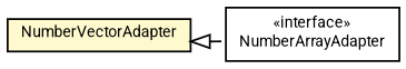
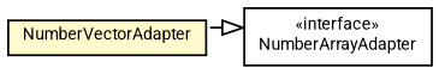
  digraph {
    nodesep=0.15
    rankdir=LR
    ranksep=0.25
    node [fontcolor=black fontname=Roboto fontsize=8 margin=0 shape=plaintext]
    n1 [height=0 label=<<table title="de.lmu.ifi.dbs.elki.utilities.datastructures.arraylike.NumberVectorAdapter" border="0" cellborder="1" cellspacing="0" cellpadding="2" bgcolor="lemonChiffon" href="NumberVectorAdapter.html" target="_parent"> 		<tr><td><table border="0" cellspacing="0" cellpadding="1"> 		<tr><td align="center" balign="center"> <font face="Roboto">NumberVectorAdapter</font> </td></tr> 		</table></td></tr> 		</table>> width=0]
    n2 [height=0 label=<<table title="de.lmu.ifi.dbs.elki.utilities.datastructures.arraylike.NumberArrayAdapter" border="0" cellborder="1" cellspacing="0" cellpadding="2" href="NumberArrayAdapter.html" target="_parent"> 		<tr><td><table border="0" cellspacing="0" cellpadding="1"> 		<tr><td align="center" balign="center"> &#171;interface&#187; </td></tr> 		<tr><td align="center" balign="center"> <font face="Roboto">NumberArrayAdapter</font> </td></tr> 		</table></td></tr> 		</table>> width=0]
-   n1 -> n2 [arrowtail=empty color=black dir=back fontname=Roboto fontsize=7 labelfontname=Roboto labelfontsize=7 style=dashed weight=9]
+   n2 -> n1 [arrowtail=empty color=black dir=back fontname=Roboto fontsize=7 labelfontname=Roboto labelfontsize=7 style=dashed weight=9]
  }
